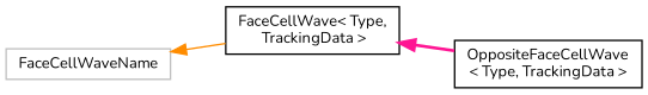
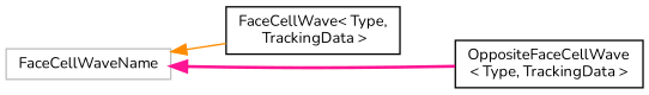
  digraph {
    fontname=Nunito
    rankdir=LR
    node [color=black fontname=Nunito fontsize=10 shape=record]
    edge [dir=back fontname=Nunito fontsize=10 labelfontname=Helvetica labelfontsize=10]
    n1 [color=grey75 height=0.2 label=FaceCellWaveName width=0.4]
    n2 [height=0.2 label="FaceCellWave\< Type,\l TrackingData \>" width=0.4]
    n3 [height=0.2 label="OppositeFaceCellWave\l\< Type, TrackingData \>" width=0.4]
    n1 -> n2 [color=darkorange style=solid]
-   n2 -> n3 [color=deeppink style=bold]
+   n1 -> n3 [color=deeppink style=bold]
  }
